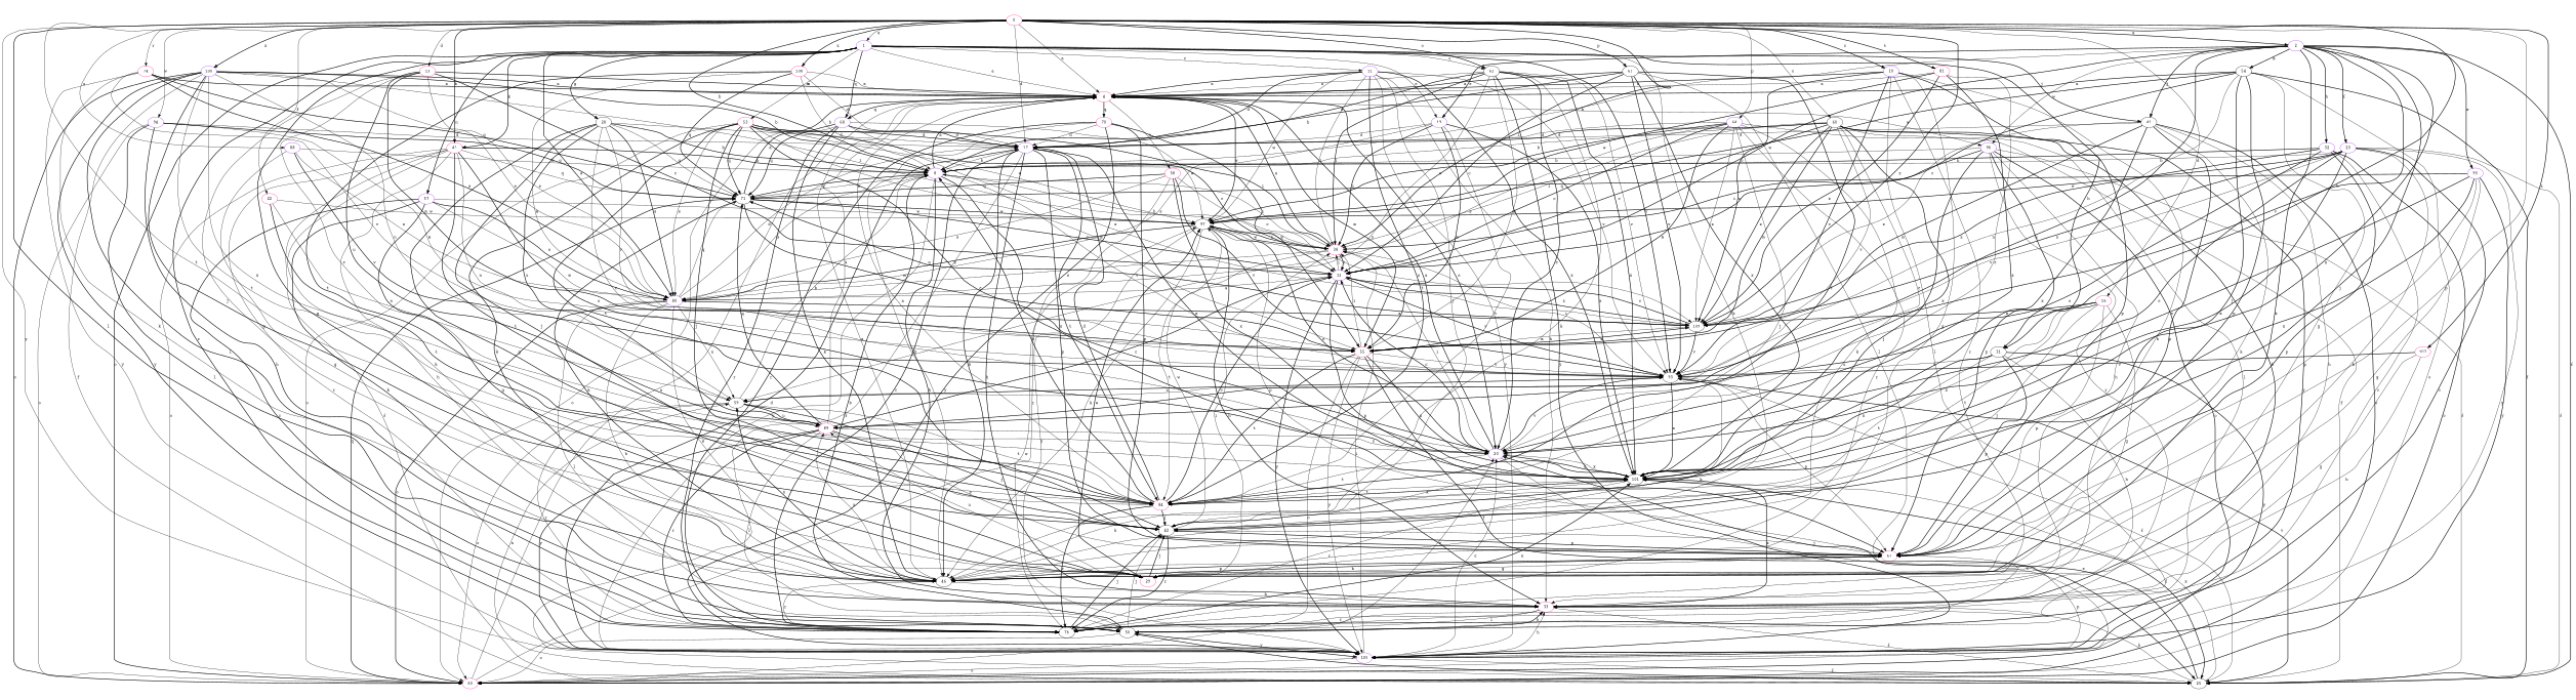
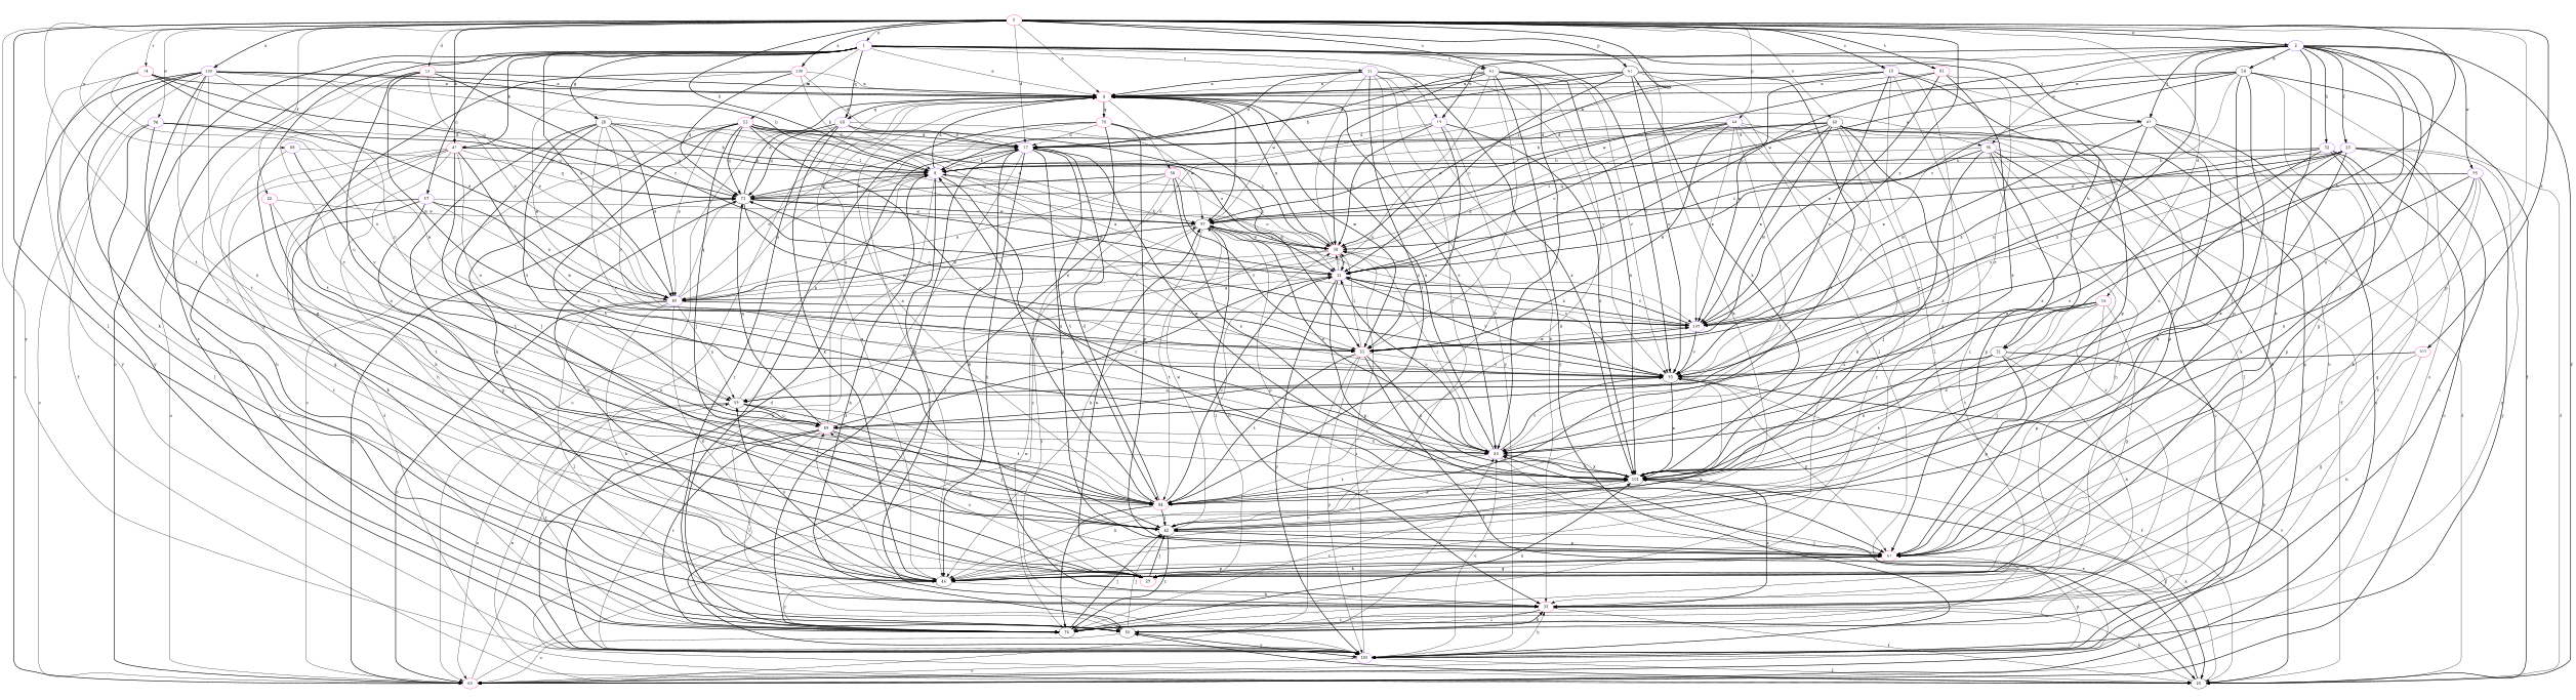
  strict digraph {
    fontname="Courier Prime"
    node [color=purple fontname="Courier Prime"]
    edge [fontname="Courier Prime" style=bold]
    1
    0 [color=deeppink]
    2
    4 [color=deeppink]
    8
    10
    13 [color=deeppink]
    16 [color=deeppink]
    17
    22 [color=deeppink]
    31 [color=black]
    38 [color=deeppink]
    43 [color=deeppink]
    50 [color=black]
    60 [color=black]
    61 [color=black]
    64
    65 [color=black]
    67 [color=deeppink]
    74 [color=deeppink]
    81 [color=deeppink]
    84 [color=deeppink]
    88
    94
    100
    105
    107 [color=deeppink]
    108 [color=deeppink]
-   109 [color=black]
+   109
    11
    19
    28 [color=black]
    29 [color=deeppink]
    41 [color=black]
    46 [color=black]
    53 [color=deeppink]
    57
    63 [color=deeppink]
    68
    76 [color=black]
    80
    93 [color=black]
    12
    23
    25 [color=black]
    32
    42 [color=black]
    54 [color=black]
    89 [color=deeppink]
    95
    96
    101 [color=black]
    20
    55 [color=deeppink]
    58 [color=deeppink]
    70 [color=deeppink]
    97 [color=black]
    33 [color=deeppink]
    71 [color=black]
    59 [color=black]
    1 -> 4 [label=a style=solid]
    1 -> 31 [label=h]
    1 -> 43 [label=k]
    1 -> 61 [label=o style=solid]
    1 -> 11 [label=c style=solid]
    1 -> 19 [label=e style=solid]
    1 -> 28 [label=g]
    1 -> 29 [label=g]
    1 -> 41 [label=j]
    1 -> 46 [label=k style=solid]
    1 -> 53 [label=m style=solid]
    1 -> 57 [label=n]
    1 -> 63 [label=o]
    1 -> 68 [label=q]
    1 -> 76 [label=r]
    1 -> 80 [label=s]
    1 -> 93 [label=v]
    0 -> 1 [label=a style=solid]
    0 -> 2 [label=a]
    0 -> 4 [label=a style=solid]
    0 -> 8 [label=b]
    0 -> 10 [label=c]
    0 -> 13 [label=d style=solid]
    0 -> 16 [label=d style=solid]
    0 -> 17 [label=d style=solid]
    0 -> 22 [label=f style=solid]
    0 -> 31 [label=h]
    0 -> 38 [label=i]
    0 -> 43 [label=k]
    0 -> 50 [label=l]
    0 -> 60 [label=o style=solid]
    0 -> 61 [label=o]
    0 -> 64 [label=p style=solid]
    0 -> 65 [label=p]
    0 -> 67 [label=p style=solid]
    0 -> 74 [label=r style=solid]
    0 -> 81 [label=t]
    0 -> 84 [label=t style=solid]
    0 -> 88 [label=u style=solid]
    0 -> 94 [label=w style=solid]
    0 -> 100 [label=x]
    0 -> 105 [label=y style=solid]
    0 -> 107 [label=z]
    0 -> 108 [label=z]
    0 -> 109 [label=z]
    2 -> 8 [label=b style=solid]
    2 -> 19 [label=e]
    2 -> 41 [label=j]
    2 -> 46 [label=k]
    2 -> 93 [label=v]
    2 -> 12 [label=c]
    2 -> 23 [label=f]
    2 -> 25 [label=f]
    2 -> 32 [label=h]
    2 -> 42 [label=j]
    2 -> 54 [label=m]
    2 -> 89 [label=u]
    2 -> 95 [label=w]
    2 -> 96 [label=w style=solid]
    2 -> 101 [label=x]
    4 -> 68 [label=q]
    4 -> 96 [label=w style=solid]
    4 -> 20 [label=e]
    4 -> 55 [label=m]
    4 -> 58 [label=n style=solid]
    4 -> 70 [label=q]
    4 -> 97 [label=w]
    8 -> 4 [label=a]
    8 -> 38 [label=i style=solid]
    8 -> 105 [label=y style=solid]
    8 -> 80 [label=s style=solid]
    8 -> 93 [label=v style=solid]
    8 -> 101 [label=x]
    8 -> 33 [label=h]
    8 -> 71 [label=q]
    10 -> 4 [label=a]
    10 -> 50 [label=l style=solid]
    10 -> 67 [label=p]
    10 -> 109 [label=z]
    10 -> 29 [label=g style=solid]
    10 -> 76 [label=r style=solid]
    10 -> 93 [label=v]
    10 -> 33 [label=h style=solid]
    13 -> 4 [label=a]
    13 -> 29 [label=g style=solid]
    13 -> 80 [label=s style=solid]
    13 -> 12 [label=c]
    13 -> 89 [label=u]
    13 -> 20 [label=e style=solid]
    13 -> 55 [label=m]
    16 -> 67 [label=p style=solid]
    16 -> 84 [label=t style=solid]
    16 -> 109 [label=z]
    16 -> 29 [label=g style=solid]
    16 -> 42 [label=j style=solid]
    16 -> 89 [label=u]
    16 -> 101 [label=x style=solid]
    17 -> 8 [label=b style=solid]
    17 -> 67 [label=p]
    17 -> 84 [label=t]
    17 -> 46 [label=k]
    17 -> 76 [label=r]
    17 -> 25 [label=f style=solid]
    17 -> 101 [label=x]
    17 -> 33 [label=h]
    22 -> 84 [label=t]
    22 -> 97 [label=w style=solid]
    22 -> 59 [label=n style=solid]
    31 -> 67 [label=p]
    31 -> 84 [label=t style=solid]
    31 -> 105 [label=y]
    31 -> 93 [label=v style=solid]
    31 -> 101 [label=x]
    31 -> 33 [label=h style=solid]
    38 -> 4 [label=a]
    38 -> 8 [label=b style=solid]
    38 -> 84 [label=t style=solid]
    38 -> 80 [label=s style=solid]
    38 -> 12 [label=c]
    38 -> 97 [label=w]
    43 -> 8 [label=b]
    43 -> 84 [label=t]
    43 -> 46 [label=k style=solid]
    43 -> 63 [label=o style=solid]
    43 -> 76 [label=r style=solid]
    43 -> 25 [label=f style=solid]
    43 -> 20 [label=e]
    43 -> 33 [label=h style=solid]
    43 -> 71 [label=q style=solid]
    43 -> 59 [label=n style=solid]
    50 -> 8 [label=b]
    50 -> 105 [label=y]
    50 -> 63 [label=o style=solid]
    50 -> 42 [label=j style=solid]
    50 -> 20 [label=e style=solid]
    50 -> 33 [label=h]
    60 -> 8 [label=b style=solid]
    60 -> 17 [label=d]
    60 -> 38 [label=i style=solid]
    60 -> 50 [label=l style=solid]
    60 -> 105 [label=y]
    60 -> 109 [label=z]
    60 -> 93 [label=v style=solid]
    60 -> 12 [label=c]
    60 -> 101 [label=x]
    60 -> 20 [label=e style=solid]
    60 -> 55 [label=m]
    60 -> 33 [label=h]
    61 -> 4 [label=a style=solid]
    61 -> 17 [label=d]
    61 -> 38 [label=i]
    61 -> 105 [label=y]
    61 -> 46 [label=k style=solid]
    61 -> 93 [label=v style=solid]
    61 -> 101 [label=x]
    61 -> 20 [label=e]
    61 -> 55 [label=m style=solid]
    61 -> 59 [label=n style=solid]
    64 -> 17 [label=d style=solid]
    64 -> 109 [label=z style=solid]
    64 -> 46 [label=k style=solid]
    64 -> 76 [label=r style=solid]
    64 -> 80 [label=s style=solid]
    64 -> 12 [label=c]
    64 -> 25 [label=f style=solid]
    64 -> 42 [label=j style=solid]
    64 -> 55 [label=m]
    64 -> 97 [label=w]
    65 -> 4 [label=a]
    65 -> 8 [label=b]
    65 -> 50 [label=l style=solid]
    65 -> 84 [label=t]
    65 -> 93 [label=v]
    65 -> 12 [label=c]
    65 -> 101 [label=x]
    67 -> 29 [label=g style=solid]
    67 -> 46 [label=k]
    67 -> 42 [label=j style=solid]
    74 -> 4 [label=a]
    74 -> 105 [label=y style=solid]
    74 -> 46 [label=k style=solid]
    74 -> 80 [label=s]
    74 -> 93 [label=v style=solid]
    74 -> 71 [label=q]
    81 -> 4 [label=a style=solid]
    81 -> 109 [label=z]
    81 -> 101 [label=x]
    81 -> 20 [label=e style=solid]
    81 -> 97 [label=w]
    84 -> 4 [label=a style=solid]
    84 -> 8 [label=b]
    84 -> 17 [label=d]
    84 -> 76 [label=r]
    84 -> 12 [label=c]
    84 -> 42 [label=j]
    84 -> 101 [label=x]
    88 -> 8 [label=b style=solid]
    88 -> 29 [label=g style=solid]
-   88 -> 80 [label=s style=solid]
    88 -> 93 [label=v]
    94 -> 17 [label=d style=solid]
    94 -> 50 [label=l]
    94 -> 63 [label=o style=solid]
    94 -> 55 [label=m style=solid]
    94 -> 33 [label=h]
    94 -> 71 [label=q]
    100 -> 4 [label=a]
    100 -> 8 [label=b]
    100 -> 38 [label=i style=solid]
    100 -> 50 [label=l]
    100 -> 84 [label=t style=solid]
    100 -> 105 [label=y]
    100 -> 63 [label=o]
    100 -> 80 [label=s style=solid]
    100 -> 25 [label=f style=solid]
    100 -> 42 [label=j]
    100 -> 101 [label=x style=solid]
    100 -> 59 [label=n style=solid]
    105 -> 17 [label=d]
    105 -> 38 [label=i style=solid]
    105 -> 67 [label=p style=solid]
    105 -> 63 [label=o style=solid]
    105 -> 25 [label=f style=solid]
    105 -> 20 [label=e style=solid]
    105 -> 33 [label=h style=solid]
    107 -> 29 [label=g style=solid]
    107 -> 93 [label=v]
    107 -> 33 [label=h style=solid]
    108 -> 4 [label=a style=solid]
    108 -> 8 [label=b style=solid]
    108 -> 17 [label=d style=solid]
    108 -> 84 [label=t]
    108 -> 55 [label=m style=solid]
    108 -> 71 [label=q]
    109 -> 93 [label=v]
    109 -> 12 [label=c]
    109 -> 55 [label=m style=solid]
    109 -> 71 [label=q]
    11 -> 4 [label=a]
    11 -> 17 [label=d]
    11 -> 38 [label=i style=solid]
    11 -> 84 [label=t]
    11 -> 105 [label=y style=solid]
    11 -> 93 [label=v style=solid]
    11 -> 42 [label=j style=solid]
    11 -> 101 [label=x]
    11 -> 97 [label=w style=solid]
    11 -> 33 [label=h style=solid]
    19 -> 17 [label=d style=solid]
    19 -> 38 [label=i]
    19 -> 84 [label=t style=solid]
    19 -> 80 [label=s style=solid]
    19 -> 101 [label=x]
    19 -> 55 [label=m]
    28 -> 8 [label=b]
    28 -> 17 [label=d style=solid]
    28 -> 29 [label=g]
    28 -> 80 [label=s]
    28 -> 93 [label=v style=solid]
    28 -> 42 [label=j]
    28 -> 89 [label=u]
    28 -> 20 [label=e style=solid]
    28 -> 71 [label=q style=solid]
    29 -> 38 [label=i style=solid]
    29 -> 42 [label=j]
    29 -> 89 [label=u style=solid]
    29 -> 97 [label=w]
    41 -> 17 [label=d style=solid]
    41 -> 67 [label=p]
    41 -> 109 [label=z style=solid]
    41 -> 46 [label=k style=solid]
    41 -> 63 [label=o]
    41 -> 101 [label=x]
    41 -> 55 [label=m]
    41 -> 33 [label=h style=solid]
    46 -> 4 [label=a style=solid]
    46 -> 67 [label=p]
    46 -> 76 [label=r style=solid]
    46 -> 89 [label=u style=solid]
    46 -> 33 [label=h style=solid]
    46 -> 59 [label=n]
    53 -> 17 [label=d]
    53 -> 38 [label=i]
    53 -> 84 [label=t]
    53 -> 46 [label=k]
    53 -> 63 [label=o style=solid]
    53 -> 80 [label=s style=solid]
    53 -> 12 [label=c]
    53 -> 42 [label=j]
    53 -> 20 [label=e]
    53 -> 55 [label=m style=solid]
    53 -> 97 [label=w style=solid]
    53 -> 71 [label=q]
    57 -> 29 [label=g]
    57 -> 46 [label=k]
    57 -> 76 [label=r]
    57 -> 80 [label=s]
    57 -> 55 [label=m style=solid]
    57 -> 97 [label=w style=solid]
    63 -> 4 [label=a style=solid]
    63 -> 97 [label=w style=solid]
    63 -> 71 [label=q]
    68 -> 17 [label=d]
    68 -> 109 [label=z style=solid]
    68 -> 46 [label=k]
    68 -> 63 [label=o style=solid]
    68 -> 76 [label=r]
    68 -> 97 [label=w style=solid]
    68 -> 71 [label=q]
    76 -> 42 [label=j]
    76 -> 101 [label=x]
    80 -> 17 [label=d style=solid]
    80 -> 50 [label=l style=solid]
    80 -> 109 [label=z]
    80 -> 46 [label=k style=solid]
    80 -> 63 [label=o]
    80 -> 33 [label=h style=solid]
    80 -> 71 [label=q style=solid]
    80 -> 59 [label=n style=solid]
    93 -> 38 [label=i style=solid]
    93 -> 67 [label=p style=solid]
    93 -> 46 [label=k style=solid]
    93 -> 25 [label=f style=solid]
    93 -> 101 [label=x]
    93 -> 59 [label=n]
    12 -> 38 [label=i style=solid]
    12 -> 67 [label=p]
    12 -> 105 [label=y]
    12 -> 109 [label=z]
    12 -> 80 [label=s style=solid]
    12 -> 93 [label=v]
    23 -> 8 [label=b style=solid]
    23 -> 105 [label=y style=solid]
    23 -> 109 [label=z]
    23 -> 46 [label=k style=solid]
    23 -> 76 [label=r]
    23 -> 93 [label=v style=solid]
    23 -> 25 [label=f style=solid]
    23 -> 101 [label=x]
    23 -> 20 [label=e]
    23 -> 97 [label=w]
    25 -> 50 [label=l]
    25 -> 93 [label=v]
    25 -> 101 [label=x style=solid]
    25 -> 20 [label=e]
    25 -> 33 [label=h style=solid]
    25 -> 59 [label=n style=solid]
    32 -> 8 [label=b]
    32 -> 67 [label=p]
    32 -> 109 [label=z]
    32 -> 63 [label=o]
    32 -> 76 [label=r style=solid]
    32 -> 20 [label=e]
    42 -> 67 [label=p]
    42 -> 76 [label=r]
    42 -> 97 [label=w style=solid]
    54 -> 4 [label=a]
    54 -> 67 [label=p]
    54 -> 29 [label=g style=solid]
    54 -> 63 [label=o style=solid]
    54 -> 12 [label=c]
    54 -> 25 [label=f]
    54 -> 42 [label=j]
    54 -> 97 [label=w]
    54 -> 59 [label=n style=solid]
    89 -> 4 [label=a style=solid]
    89 -> 50 [label=l style=solid]
    89 -> 67 [label=p style=solid]
    89 -> 105 [label=y]
    89 -> 76 [label=r]
    89 -> 12 [label=c]
    89 -> 42 [label=j]
    89 -> 20 [label=e style=solid]
    89 -> 71 [label=q]
    95 -> 67 [label=p style=solid]
    95 -> 105 [label=y]
    95 -> 29 [label=g style=solid]
    95 -> 101 [label=x]
    95 -> 20 [label=e]
    95 -> 71 [label=q]
    96 -> 8 [label=b style=solid]
    96 -> 38 [label=i]
    96 -> 67 [label=p]
    96 -> 63 [label=o]
    96 -> 76 [label=r style=solid]
    96 -> 25 [label=f style=solid]
    96 -> 42 [label=j]
    96 -> 33 [label=h style=solid]
    101 -> 84 [label=t style=solid]
    101 -> 46 [label=k style=solid]
    101 -> 76 [label=r style=solid]
    101 -> 25 [label=f]
    101 -> 20 [label=e]
    20 -> 4 [label=a]
    20 -> 38 [label=i style=solid]
    20 -> 84 [label=t style=solid]
    20 -> 63 [label=o style=solid]
    20 -> 93 [label=v]
    20 -> 12 [label=c]
    20 -> 101 [label=x style=solid]
    55 -> 38 [label=i style=solid]
    55 -> 84 [label=t]
    55 -> 105 [label=y style=solid]
    55 -> 109 [label=z]
    55 -> 63 [label=o style=solid]
    55 -> 93 [label=v style=solid]
    55 -> 25 [label=f]
    55 -> 101 [label=x]
    58 -> 76 [label=r style=solid]
    58 -> 80 [label=s style=solid]
    58 -> 93 [label=v]
    58 -> 12 [label=c style=solid]
    58 -> 101 [label=x]
    58 -> 71 [label=q]
    70 -> 17 [label=d style=solid]
    70 -> 67 [label=p]
    70 -> 105 [label=y]
    70 -> 46 [label=k style=solid]
    70 -> 76 [label=r]
    70 -> 55 [label=m]
    97 -> 38 [label=i]
    97 -> 67 [label=p style=solid]
    97 -> 105 [label=y style=solid]
    97 -> 109 [label=z style=solid]
    97 -> 46 [label=k style=solid]
    97 -> 80 [label=s]
    97 -> 20 [label=e]
    97 -> 33 [label=h]
    33 -> 50 [label=l style=solid]
    33 -> 76 [label=r style=solid]
    33 -> 25 [label=f style=solid]
    33 -> 101 [label=x]
    71 -> 4 [label=a]
    71 -> 8 [label=b style=solid]
    71 -> 46 [label=k]
    71 -> 12 [label=c]
    71 -> 55 [label=m]
    71 -> 97 [label=w]
    59 -> 8 [label=b style=solid]
    59 -> 84 [label=t style=solid]
    59 -> 63 [label=o style=solid]
    59 -> 76 [label=r style=solid]
    59 -> 42 [label=j]
    59 -> 89 [label=u]
  }
